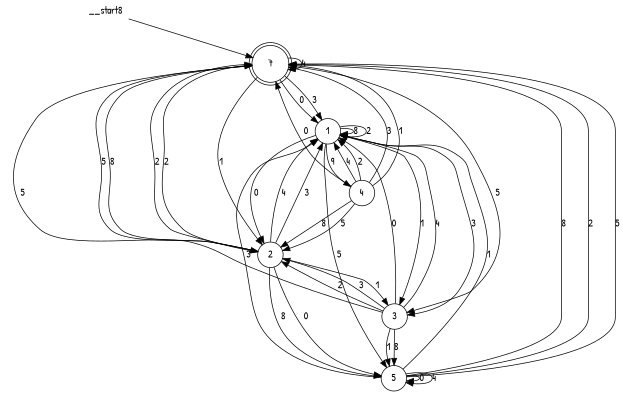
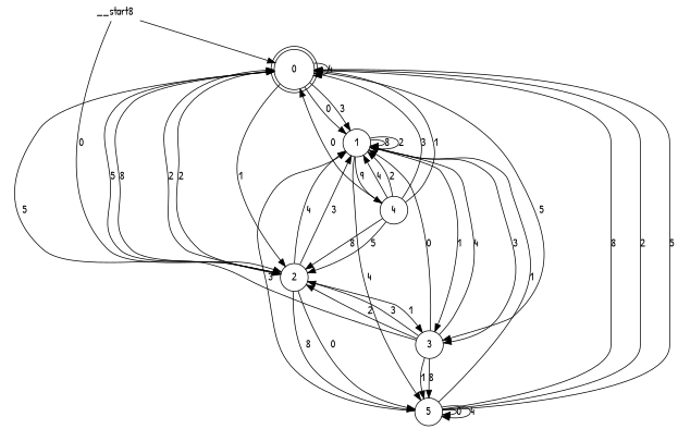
  digraph {
    fontname="Patrick Hand"
    node [fontname="Patrick Hand" shape=circle]
    edge [fontname="Patrick Hand"]
-   n1 [label=7 shape=doublecircle]
+   n1 [label=0 shape=doublecircle]
    n2 [label=1]
    n3 [label=2]
    n4 [label=3]
    n5 [label=4]
    n6 [label=5]
    n7 [height=0 label=__start8 shape=none width=0]
    n1 -> n1 [label=4]
    n1 -> n2 [label=0]
    n1 -> n2 [label=3]
    n1 -> n3 [label=8]
    n1 -> n3 [label=2]
    n1 -> n3 [label=1]
    n1 -> n4 [label=5]
    n2 -> n2 [label=8]
    n2 -> n2 [label=2]
-   n2 -> n3 [label=0]
+   n7 -> n3 [label=0]
    n2 -> n4 [label=3]
    n2 -> n4 [label=1]
    n2 -> n5 [label=9]
-   n2 -> n6 [label=5]
+   n2 -> n6 [label=4]
    n3 -> n1 [label=2]
    n3 -> n1 [label=5]
    n3 -> n2 [label=4]
    n3 -> n2 [label=3]
    n3 -> n4 [label=1]
    n3 -> n6 [label=0]
    n3 -> n6 [label=8]
    n4 -> n1 [label=5]
    n4 -> n2 [label=0]
    n4 -> n2 [label=4]
    n4 -> n3 [label=2]
    n4 -> n3 [label=3]
    n4 -> n6 [label=8]
    n4 -> n6 [label=1]
    n5 -> n1 [label=0]
    n5 -> n1 [label=3]
    n5 -> n1 [label=1]
    n5 -> n2 [label=4]
    n5 -> n2 [label=2]
    n5 -> n3 [label=8]
    n5 -> n3 [label=5]
    n6 -> n1 [label=8]
    n6 -> n1 [label=2]
    n6 -> n1 [label=5]
    n6 -> n2 [label=3]
    n6 -> n2 [label=1]
    n6 -> n6 [label=0]
    n6 -> n6 [label=4]
    n7 -> n1
  }
